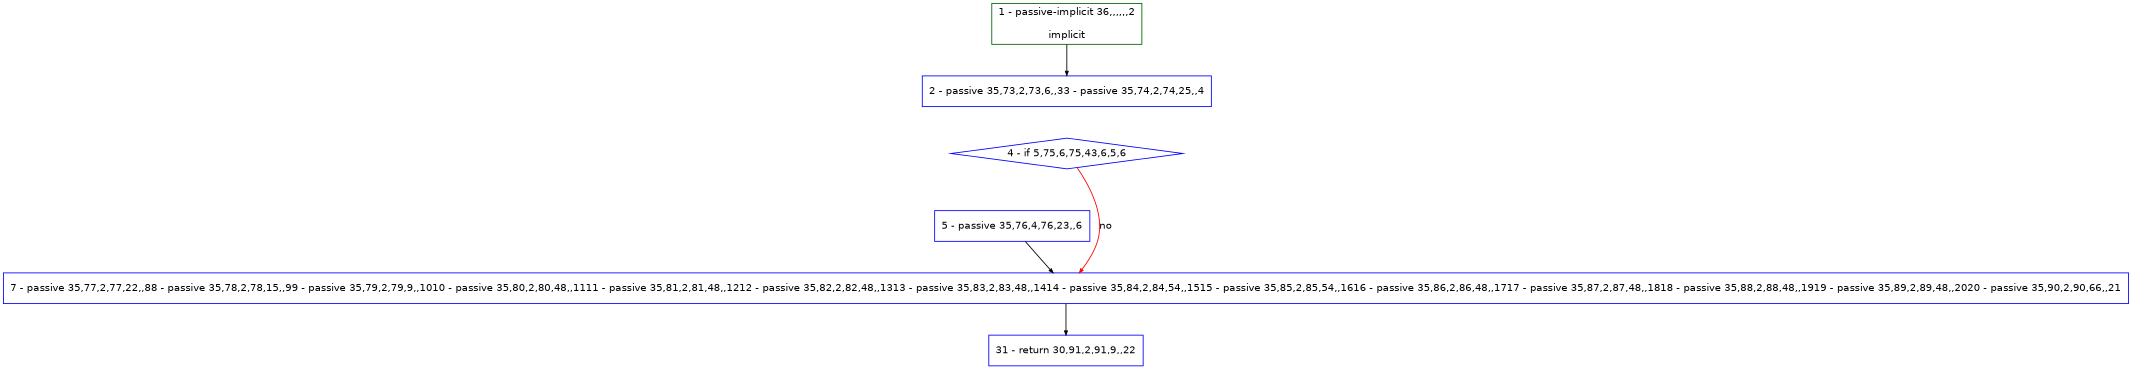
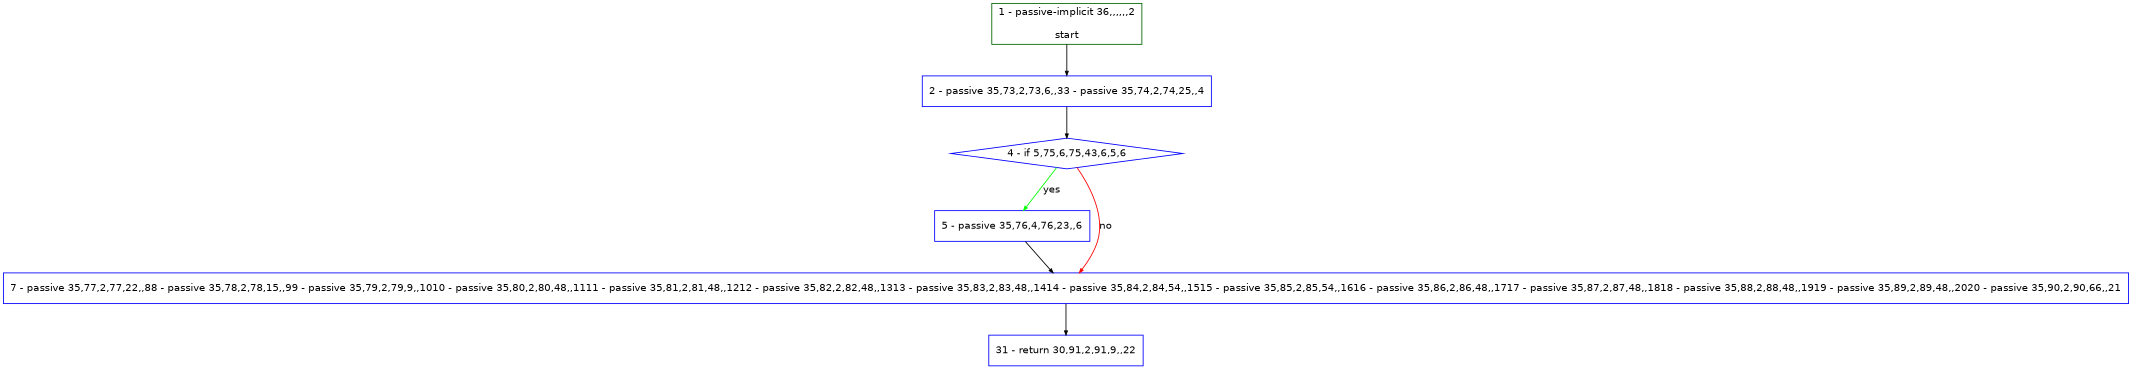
  digraph {
    bgcolor=white
    compound=true
    fillcolor="#FFFFCC"
    fontname="DejaVu Sans"
    fontsize=12
    pack=true
    packmode=clust
    style="rounded,filled"
    node [color="#0000ff" compound=true fillcolor="#ffffff" fixedsize=false fontname="DejaVu Sans" fontsize=12 node_initialized=no shape=box style=filled]
    edge [arrowhead=normal arrowsize=0.5 arrowtail=none color="#000000" compound=true dir=forward fontcolor=black fontname="DejaVu Sans" fontsize=12]
    n1 [label="2 - passive 35,73,2,73,6,,33 - passive 35,74,2,74,25,,4"]
    n2 [label="4 - if 5,75,6,75,43,6,5,6" shape=diamond]
    n3 [label="5 - passive 35,76,4,76,23,,6"]
    n4 [label="7 - passive 35,77,2,77,22,,88 - passive 35,78,2,78,15,,99 - passive 35,79,2,79,9,,1010 - passive 35,80,2,80,48,,1111 - passive 35,81,2,81,48,,1212 - passive 35,82,2,82,48,,1313 - passive 35,83,2,83,48,,1414 - passive 35,84,2,84,54,,1515 - passive 35,85,2,85,54,,1616 - passive 35,86,2,86,48,,1717 - passive 35,87,2,87,48,,1818 - passive 35,88,2,88,48,,1919 - passive 35,89,2,89,48,,2020 - passive 35,90,2,90,66,,21"]
-   n5 [color="#006400" label="1 - passive-implicit 36,,,,,,2\n\nimplicit"]
+   n5 [color="#006400" label="1 - passive-implicit 36,,,,,,2\n\nstart"]
    n6 [label="31 - return 30,91,2,91,9,,22"]
+   n1 -> n2
+   n2 -> n3 [color="#00ff00" label=yes]
    n2 -> n4 [color="#ff0000" label=no]
    n3 -> n4
    n4 -> n6
    n5 -> n1
  }
